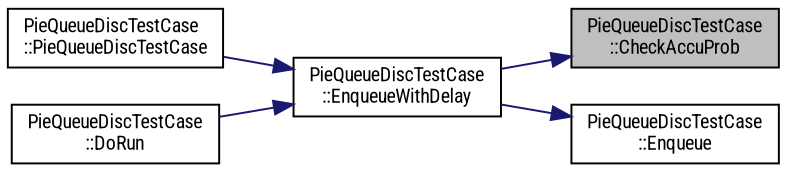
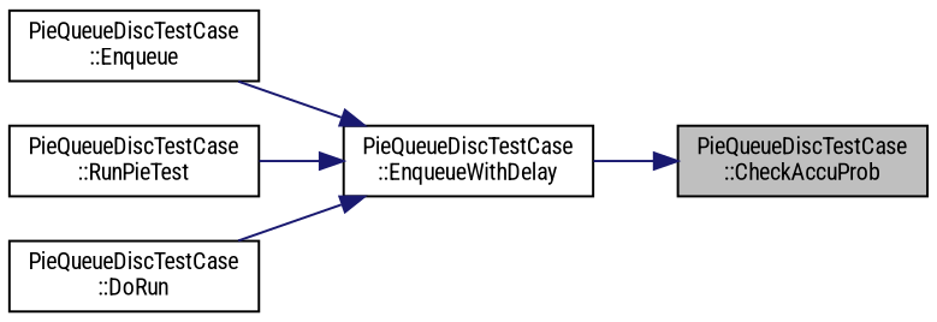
  digraph {
    fontname="Roboto Condensed"
    rankdir=RL
    node [color=black fillcolor=white fontname="Roboto Condensed" fontsize=10 shape=record style=filled]
    edge [color=midnightblue dir=back fontname="Roboto Condensed" fontsize=10 labelfontname=Helvetica labelfontsize=10 style=solid]
    n1 [fillcolor=grey75 fontcolor=black height=0.2 label="PieQueueDiscTestCase\l::CheckAccuProb" width=0.4]
    n2 [height=0.2 label="PieQueueDiscTestCase\l::EnqueueWithDelay" width=0.4]
    n3 [height=0.2 label="PieQueueDiscTestCase\l::Enqueue" width=0.4]
-   n4 [height=0.2 label="PieQueueDiscTestCase\l::PieQueueDiscTestCase" width=0.4]
+   n4 [height=0.2 label="PieQueueDiscTestCase\l::RunPieTest" width=0.4]
    n5 [height=0.2 label="PieQueueDiscTestCase\l::DoRun" width=0.4]
    n1 -> n2
    n2 -> n4
    n2 -> n5
-   n3 -> n2
+   n2 -> n3
  }
